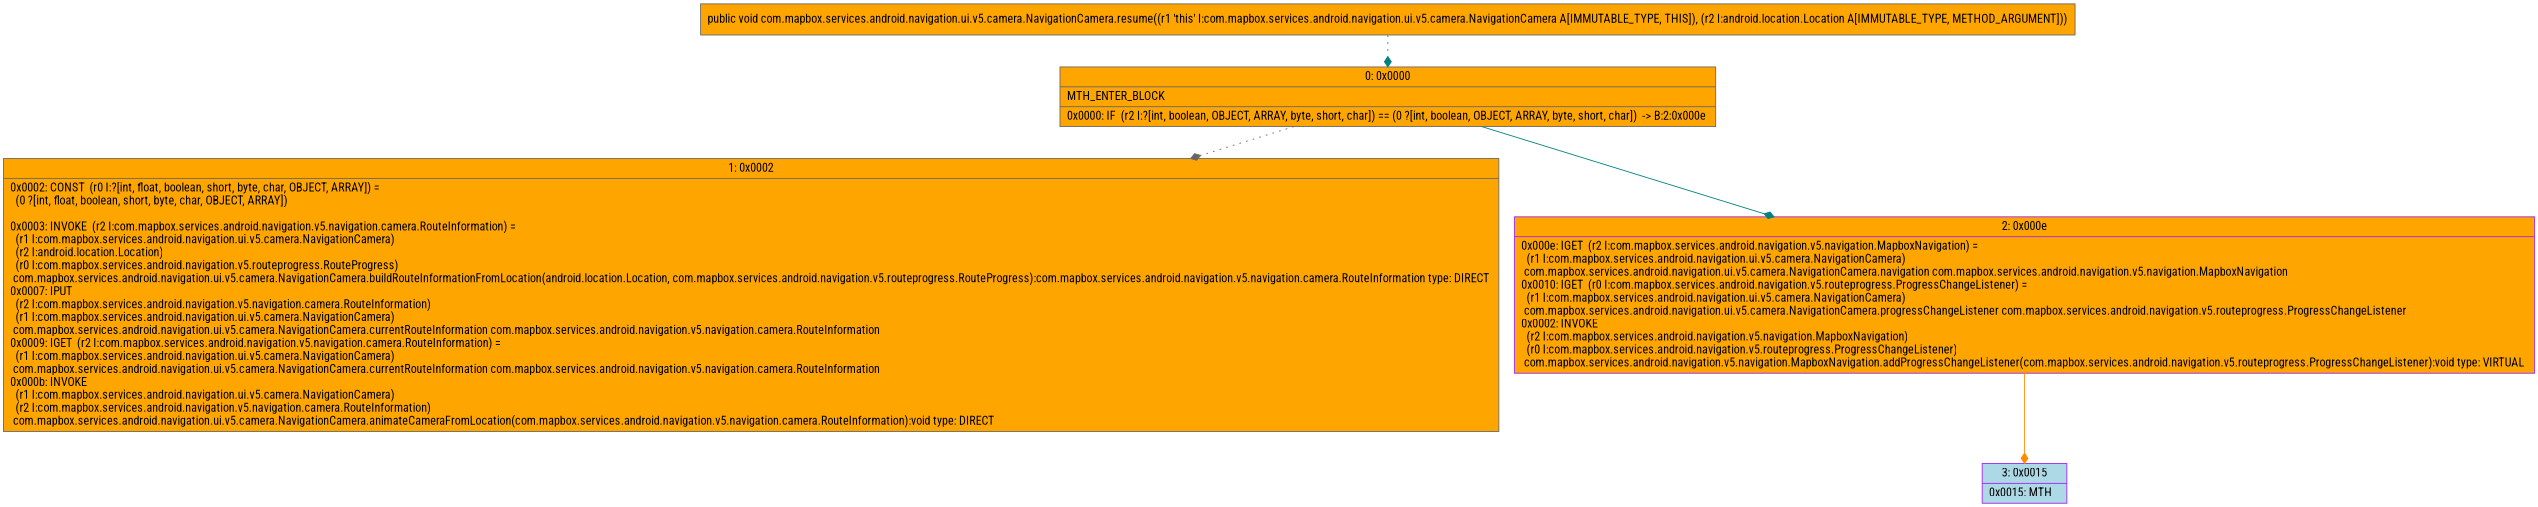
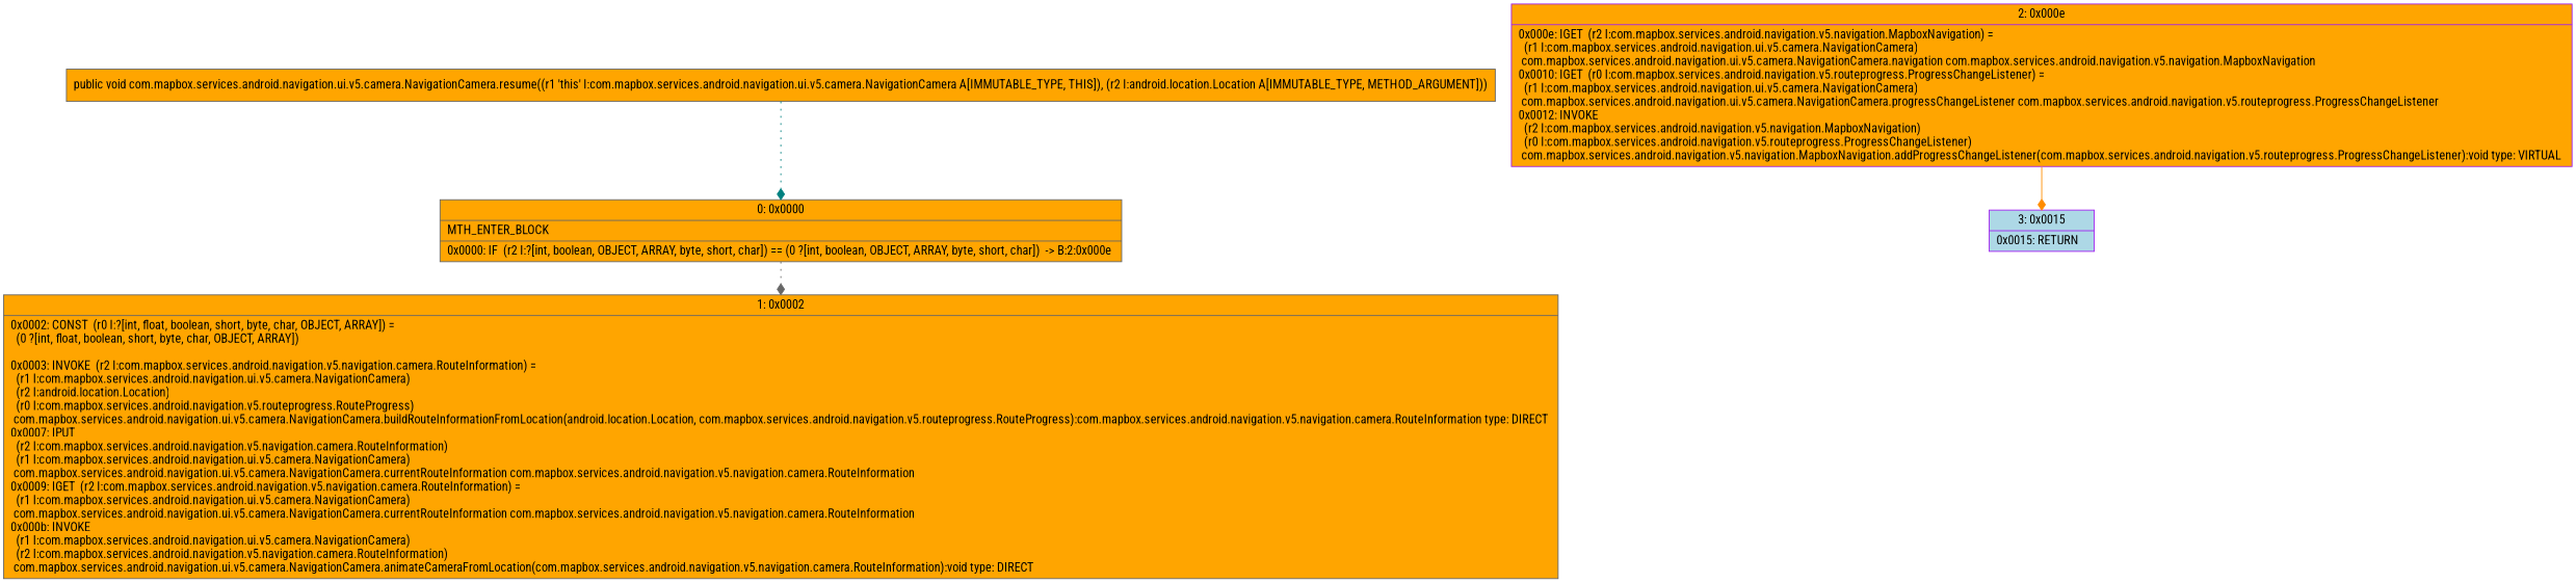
  digraph {
    fontname="Roboto Condensed"
    node [color=gray40 fillcolor=orange fontname="Roboto Condensed" shape=record style=filled]
    edge [arrowhead=diamond color=teal fontname="Roboto Condensed" style=dotted]
    n1 [label="{0\:\ 0x0000|MTH_ENTER_BLOCK\l|0x0000: IF  (r2 I:?[int, boolean, OBJECT, ARRAY, byte, short, char]) == (0 ?[int, boolean, OBJECT, ARRAY, byte, short, char])  \-\> B:2:0x000e \l}"]
    n2 [label="{1\:\ 0x0002|0x0002: CONST  (r0 I:?[int, float, boolean, short, byte, char, OBJECT, ARRAY]) = \l  (0 ?[int, float, boolean, short, byte, char, OBJECT, ARRAY])\l \l0x0003: INVOKE  (r2 I:com.mapbox.services.android.navigation.v5.navigation.camera.RouteInformation) = \l  (r1 I:com.mapbox.services.android.navigation.ui.v5.camera.NavigationCamera)\l  (r2 I:android.location.Location)\l  (r0 I:com.mapbox.services.android.navigation.v5.routeprogress.RouteProgress)\l com.mapbox.services.android.navigation.ui.v5.camera.NavigationCamera.buildRouteInformationFromLocation(android.location.Location, com.mapbox.services.android.navigation.v5.routeprogress.RouteProgress):com.mapbox.services.android.navigation.v5.navigation.camera.RouteInformation type: DIRECT \l0x0007: IPUT  \l  (r2 I:com.mapbox.services.android.navigation.v5.navigation.camera.RouteInformation)\l  (r1 I:com.mapbox.services.android.navigation.ui.v5.camera.NavigationCamera)\l com.mapbox.services.android.navigation.ui.v5.camera.NavigationCamera.currentRouteInformation com.mapbox.services.android.navigation.v5.navigation.camera.RouteInformation \l0x0009: IGET  (r2 I:com.mapbox.services.android.navigation.v5.navigation.camera.RouteInformation) = \l  (r1 I:com.mapbox.services.android.navigation.ui.v5.camera.NavigationCamera)\l com.mapbox.services.android.navigation.ui.v5.camera.NavigationCamera.currentRouteInformation com.mapbox.services.android.navigation.v5.navigation.camera.RouteInformation \l0x000b: INVOKE  \l  (r1 I:com.mapbox.services.android.navigation.ui.v5.camera.NavigationCamera)\l  (r2 I:com.mapbox.services.android.navigation.v5.navigation.camera.RouteInformation)\l com.mapbox.services.android.navigation.ui.v5.camera.NavigationCamera.animateCameraFromLocation(com.mapbox.services.android.navigation.v5.navigation.camera.RouteInformation):void type: DIRECT \l}"]
-   n3 [color=purple label="{2\:\ 0x000e|0x000e: IGET  (r2 I:com.mapbox.services.android.navigation.v5.navigation.MapboxNavigation) = \l  (r1 I:com.mapbox.services.android.navigation.ui.v5.camera.NavigationCamera)\l com.mapbox.services.android.navigation.ui.v5.camera.NavigationCamera.navigation com.mapbox.services.android.navigation.v5.navigation.MapboxNavigation \l0x0010: IGET  (r0 I:com.mapbox.services.android.navigation.v5.routeprogress.ProgressChangeListener) = \l  (r1 I:com.mapbox.services.android.navigation.ui.v5.camera.NavigationCamera)\l com.mapbox.services.android.navigation.ui.v5.camera.NavigationCamera.progressChangeListener com.mapbox.services.android.navigation.v5.routeprogress.ProgressChangeListener \l0x0002: INVOKE  \l  (r2 I:com.mapbox.services.android.navigation.v5.navigation.MapboxNavigation)\l  (r0 I:com.mapbox.services.android.navigation.v5.routeprogress.ProgressChangeListener)\l com.mapbox.services.android.navigation.v5.navigation.MapboxNavigation.addProgressChangeListener(com.mapbox.services.android.navigation.v5.routeprogress.ProgressChangeListener):void type: VIRTUAL \l}"]
-   n4 [color=purple fillcolor=lightblue label="{3\:\ 0x0015|0x0015: MTH   \l}"]
+   n3 [color=purple label="{2\:\ 0x000e|0x000e: IGET  (r2 I:com.mapbox.services.android.navigation.v5.navigation.MapboxNavigation) = \l  (r1 I:com.mapbox.services.android.navigation.ui.v5.camera.NavigationCamera)\l com.mapbox.services.android.navigation.ui.v5.camera.NavigationCamera.navigation com.mapbox.services.android.navigation.v5.navigation.MapboxNavigation \l0x0010: IGET  (r0 I:com.mapbox.services.android.navigation.v5.routeprogress.ProgressChangeListener) = \l  (r1 I:com.mapbox.services.android.navigation.ui.v5.camera.NavigationCamera)\l com.mapbox.services.android.navigation.ui.v5.camera.NavigationCamera.progressChangeListener com.mapbox.services.android.navigation.v5.routeprogress.ProgressChangeListener \l0x0012: INVOKE  \l  (r2 I:com.mapbox.services.android.navigation.v5.navigation.MapboxNavigation)\l  (r0 I:com.mapbox.services.android.navigation.v5.routeprogress.ProgressChangeListener)\l com.mapbox.services.android.navigation.v5.navigation.MapboxNavigation.addProgressChangeListener(com.mapbox.services.android.navigation.v5.routeprogress.ProgressChangeListener):void type: VIRTUAL \l}"]
+   n4 [color=purple fillcolor=lightblue label="{3\:\ 0x0015|0x0015: RETURN   \l}"]
    n5 [label="{public void com.mapbox.services.android.navigation.ui.v5.camera.NavigationCamera.resume((r1 'this' I:com.mapbox.services.android.navigation.ui.v5.camera.NavigationCamera A[IMMUTABLE_TYPE, THIS]), (r2 I:android.location.Location A[IMMUTABLE_TYPE, METHOD_ARGUMENT])) }"]
    n1 -> n2 [color=gray40]
-   n1 -> n3 [style=solid]
    n3 -> n4 [color=darkorange style=solid]
    n5 -> n1
  }
